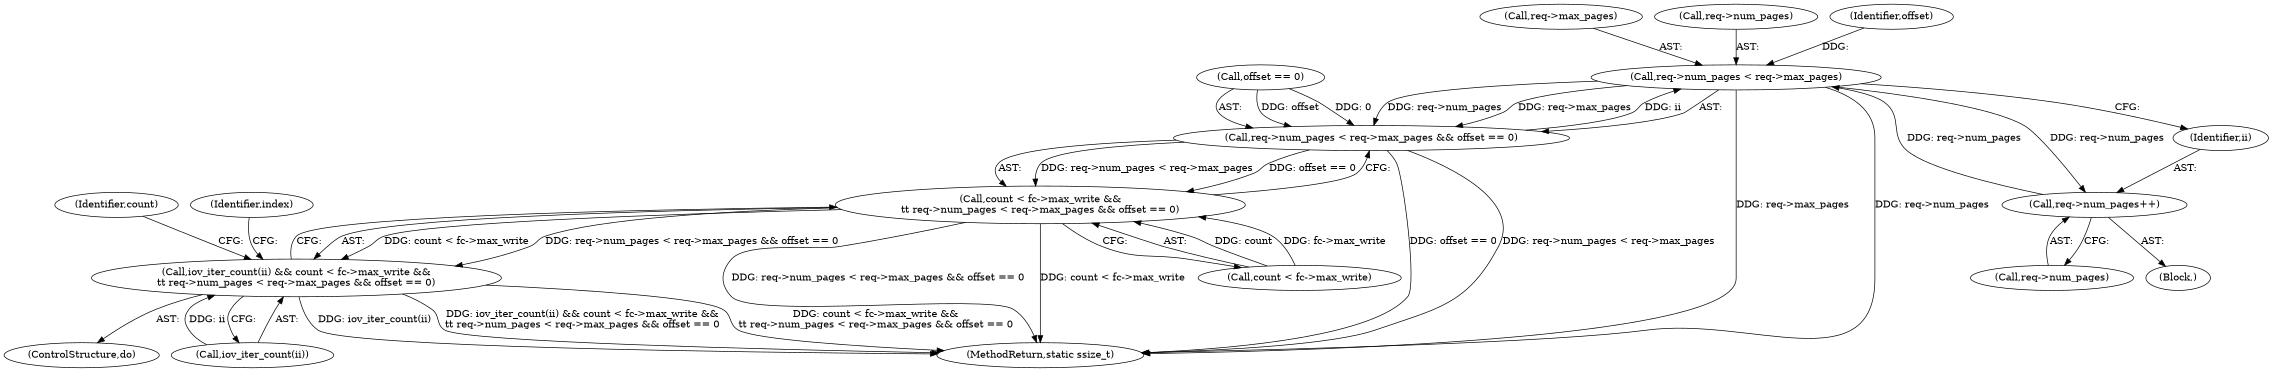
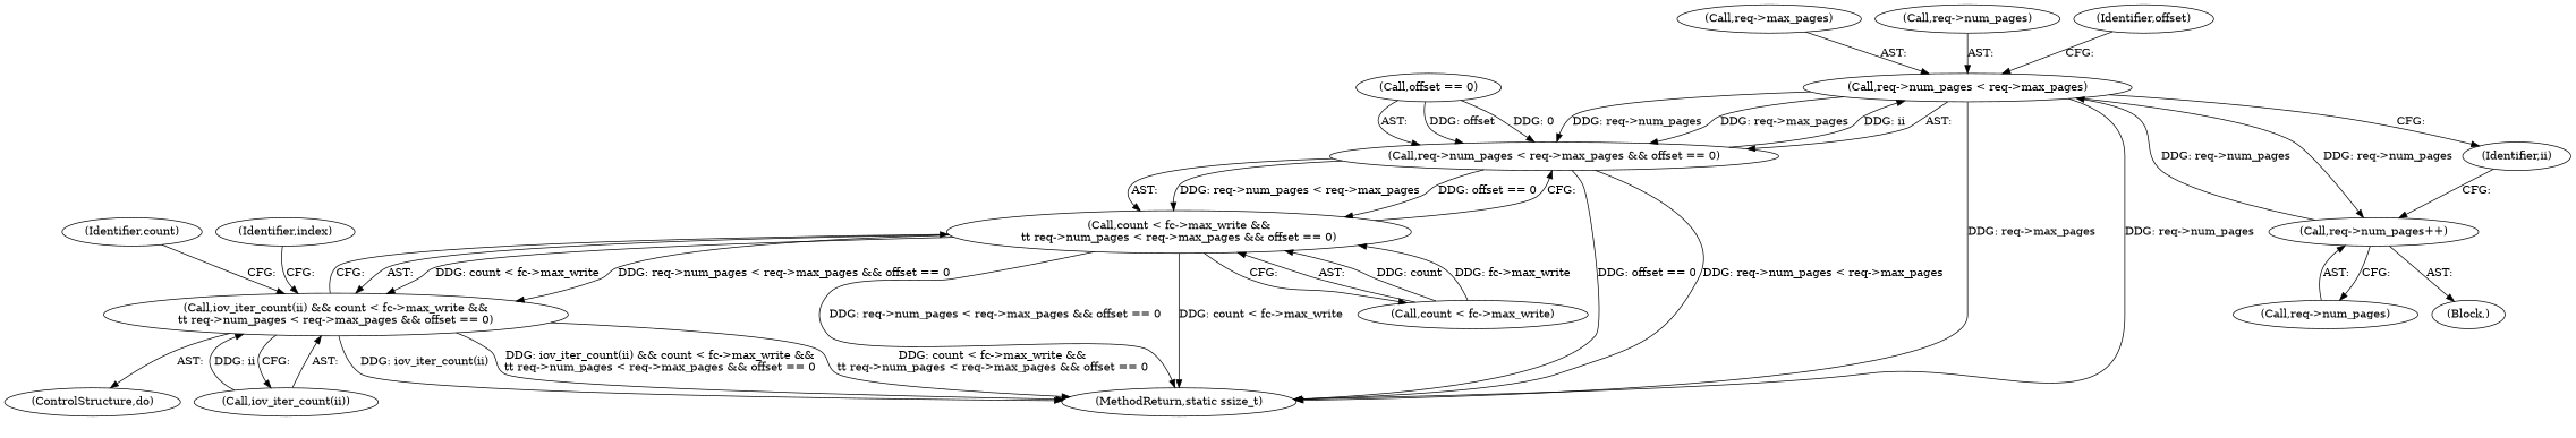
  digraph {
    n1 [label="(Call,req->num_pages < req->max_pages)"]
    n2 [label="(Call,req->num_pages++)"]
    n3 [label="(Call,req->num_pages < req->max_pages && offset == 0)"]
    n4 [label="(MethodReturn,static ssize_t)"]
    n5 [label="(Identifier,ii)"]
    n6 [label="(Block,)"]
    n7 [label="(Call,req->num_pages)"]
    n8 [label="(Call,count < fc->max_write &&\n\t\t req->num_pages < req->max_pages && offset == 0)"]
    n9 [label="(Call,req->max_pages)"]
    n10 [label="(Call,iov_iter_count(ii) && count < fc->max_write &&\n\t\t req->num_pages < req->max_pages && offset == 0)"]
    n11 [label="(Call,count < fc->max_write)"]
    n12 [label="(Call,offset == 0)"]
    n13 [label="(ControlStructure,do)"]
    n14 [label="(Call,iov_iter_count(ii))"]
    n15 [label="(Identifier,count)"]
    n16 [label="(Identifier,index)"]
    n17 [label="(Call,req->num_pages)"]
    n18 [label="(Identifier,offset)"]
    n1 -> n2 [label="DDG: req->num_pages"]
    n1 -> n3 [label="AST: "]
    n1 -> n3 [label="DDG: req->num_pages"]
    n1 -> n3 [label="DDG: req->max_pages"]
    n1 -> n4 [label="DDG: req->max_pages"]
    n1 -> n4 [label="DDG: req->num_pages"]
    n1 -> n5 [label="CFG: "]
    n2 -> n1 [label="DDG: req->num_pages"]
    n2 -> n6 [label="AST: "]
    n2 -> n7 [label="CFG: "]
    n3 -> n1 [label="DDG: ii"]
    n3 -> n4 [label="DDG: offset == 0"]
    n3 -> n4 [label="DDG: req->num_pages < req->max_pages"]
    n3 -> n8 [label="AST: "]
    n3 -> n8 [label="DDG: req->num_pages < req->max_pages"]
    n3 -> n8 [label="DDG: offset == 0"]
-   n5 -> n2 [label="AST: "]
+   n5 -> n2 [label="CFG: "]
    n7 -> n2 [label="AST: "]
    n8 -> n3 [label="CFG: "]
    n8 -> n4 [label="DDG: req->num_pages < req->max_pages && offset == 0"]
    n8 -> n4 [label="DDG: count < fc->max_write"]
    n8 -> n10 [label="AST: "]
    n8 -> n10 [label="DDG: count < fc->max_write"]
    n8 -> n10 [label="DDG: req->num_pages < req->max_pages && offset == 0"]
    n8 -> n11 [label="CFG: "]
    n9 -> n1 [label="AST: "]
    n10 -> n4 [label="DDG: count < fc->max_write &&\n\t\t req->num_pages < req->max_pages && offset == 0"]
    n10 -> n4 [label="DDG: iov_iter_count(ii)"]
    n10 -> n4 [label="DDG: iov_iter_count(ii) && count < fc->max_write &&\n\t\t req->num_pages < req->max_pages && offset == 0"]
    n10 -> n8 [label="CFG: "]
    n10 -> n13 [label="AST: "]
    n10 -> n14 [label="CFG: "]
    n11 -> n8 [label="AST: "]
    n11 -> n8 [label="DDG: count"]
    n11 -> n8 [label="DDG: fc->max_write"]
    n12 -> n3 [label="AST: "]
    n12 -> n3 [label="DDG: offset"]
    n12 -> n3 [label="DDG: 0"]
    n14 -> n10 [label="AST: "]
    n14 -> n10 [label="DDG: ii"]
    n15 -> n10 [label="CFG: "]
    n16 -> n10 [label="CFG: "]
    n17 -> n1 [label="AST: "]
-   n18 -> n1 [label="DDG: "]
+   n18 -> n1 [label="CFG: "]
  }
